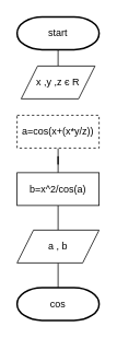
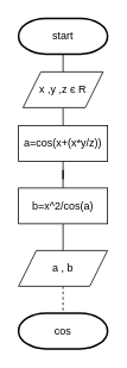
  <mxCell id="0" />
  <mxCell id="1" parent="0" />
  <mxCell id="2" style="edgeStyle=orthogonalEdgeStyle;rounded=0;orthogonalLoop=1;jettySize=auto;html=1;exitX=0.5;exitY=1;exitDx=0;exitDy=0;exitPerimeter=0;entryX=0.5;entryY=0;entryDx=0;entryDy=0;endArrow=none;endFill=0;" parent="1" source="3" target="5" edge="1"><mxGeometry relative="1" as="geometry" /></mxCell>
  <mxCell id="3" value="start" style="strokeWidth=2;html=1;shape=mxgraph.flowchart.terminator;whiteSpace=wrap;" parent="1" vertex="1"><mxGeometry x="20" y="20" width="100" height="40" as="geometry" /></mxCell>
+ <mxCell id="4" style="edgeStyle=orthogonalEdgeStyle;rounded=0;orthogonalLoop=1;jettySize=auto;html=1;exitX=0.5;exitY=1;exitDx=0;exitDy=0;entryX=0.5;entryY=0;entryDx=0;entryDy=0;endArrow=none;endFill=0;" parent="1" source="5" target="7" edge="1"><mxGeometry relative="1" as="geometry" /></mxCell>
  <mxCell id="5" value="x ,y ,z є R" style="shape=parallelogram;perimeter=parallelogramPerimeter;whiteSpace=wrap;html=1;fixedSize=1;" parent="1" vertex="1"><mxGeometry x="25" y="80" width="90" height="40" as="geometry" /></mxCell>
  <mxCell id="6" style="edgeStyle=orthogonalEdgeStyle;rounded=0;orthogonalLoop=1;jettySize=auto;html=1;exitX=0.5;exitY=1;exitDx=0;exitDy=0;endArrow=none;endFill=0;" parent="1" source="7" target="9" edge="1"><mxGeometry relative="1" as="geometry" /></mxCell>
- <mxCell id="7" value="a=cos(x+(x*y/z))" style="rounded=0;whiteSpace=wrap;html=1;dashed=1;" parent="1" vertex="1"><mxGeometry x="20" y="140" width="100" height="40" as="geometry" /></mxCell>
+ <mxCell id="7" value="a=cos(x+(x*y/z))" style="rounded=0;whiteSpace=wrap;html=1;" parent="1" vertex="1"><mxGeometry x="20" y="140" width="100" height="40" as="geometry" /></mxCell>
  <mxCell id="8" style="edgeStyle=orthogonalEdgeStyle;rounded=0;orthogonalLoop=1;jettySize=auto;html=1;exitX=0.5;exitY=1;exitDx=0;exitDy=0;entryX=0.5;entryY=0;entryDx=0;entryDy=0;endArrow=none;endFill=0;" parent="1" source="9" target="11" edge="1"><mxGeometry relative="1" as="geometry" /></mxCell>
  <mxCell id="9" value="b=x^2/cos(a)" style="rounded=0;whiteSpace=wrap;html=1;" parent="1" vertex="1"><mxGeometry x="20" y="210" width="100" height="40" as="geometry" /></mxCell>
- <mxCell id="10" style="edgeStyle=orthogonalEdgeStyle;rounded=0;orthogonalLoop=1;jettySize=auto;html=1;exitX=0.5;exitY=1;exitDx=0;exitDy=0;entryX=0.5;entryY=0;entryDx=0;entryDy=0;entryPerimeter=0;endArrow=none;endFill=0;" parent="1" source="11" target="12" edge="1"><mxGeometry relative="1" as="geometry" /></mxCell>
+ <mxCell id="10" style="edgeStyle=orthogonalEdgeStyle;rounded=0;orthogonalLoop=1;jettySize=auto;html=1;exitX=0.5;exitY=1;exitDx=0;exitDy=0;entryX=0.5;entryY=0;entryDx=0;entryDy=0;entryPerimeter=0;endArrow=none;endFill=0;dashed=1;" parent="1" source="11" target="12" edge="1"><mxGeometry relative="1" as="geometry" /></mxCell>
  <mxCell id="11" value="a , b" style="shape=parallelogram;perimeter=parallelogramPerimeter;whiteSpace=wrap;html=1;fixedSize=1;" parent="1" vertex="1"><mxGeometry x="20" y="280" width="100" height="40" as="geometry" /></mxCell>
  <mxCell id="12" value="cos" style="strokeWidth=2;html=1;shape=mxgraph.flowchart.terminator;whiteSpace=wrap;" parent="1" vertex="1"><mxGeometry x="20" y="350" width="100" height="40" as="geometry" /></mxCell>
